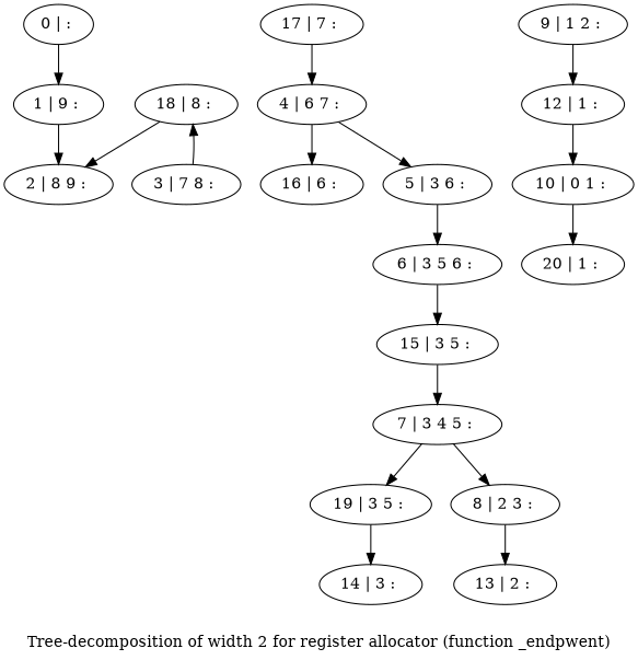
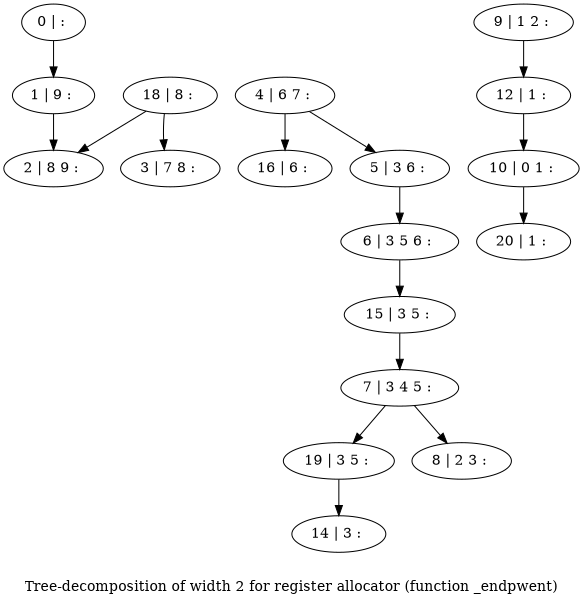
  digraph {
    label="Tree-decomposition of width 2 for register allocator (function _endpwent)"
    n1 [label="0 | : "]
    n2 [label="1 | 9 : "]
    n3 [label="2 | 8 9 : "]
    n4 [label="18 | 8 : "]
    n5 [label="3 | 7 8 : "]
-   n6 [label="17 | 7 : "]
    n7 [label="4 | 6 7 : "]
    n8 [label="16 | 6 : "]
    n9 [label="5 | 3 6 : "]
    n10 [label="6 | 3 5 6 : "]
    n11 [label="15 | 3 5 : "]
    n12 [label="7 | 3 4 5 : "]
    n13 [label="19 | 3 5 : "]
    n14 [label="8 | 2 3 : "]
    n15 [label="14 | 3 : "]
-   n16 [label="13 | 2 : "]
    n17 [label="9 | 1 2 : "]
    n18 [label="12 | 1 : "]
    n19 [label="10 | 0 1 : "]
    n20 [label="20 | 1 : "]
    n1 -> n2
    n2 -> n3
    n4 -> n3
-   n5 -> n4
-   n6 -> n7
+   n4 -> n5
    n7 -> n8
    n7 -> n9
    n9 -> n10
    n10 -> n11
    n11 -> n12
    n12 -> n13
    n12 -> n14
    n13 -> n15
-   n14 -> n16
    n17 -> n18
    n18 -> n19
    n19 -> n20
  }
